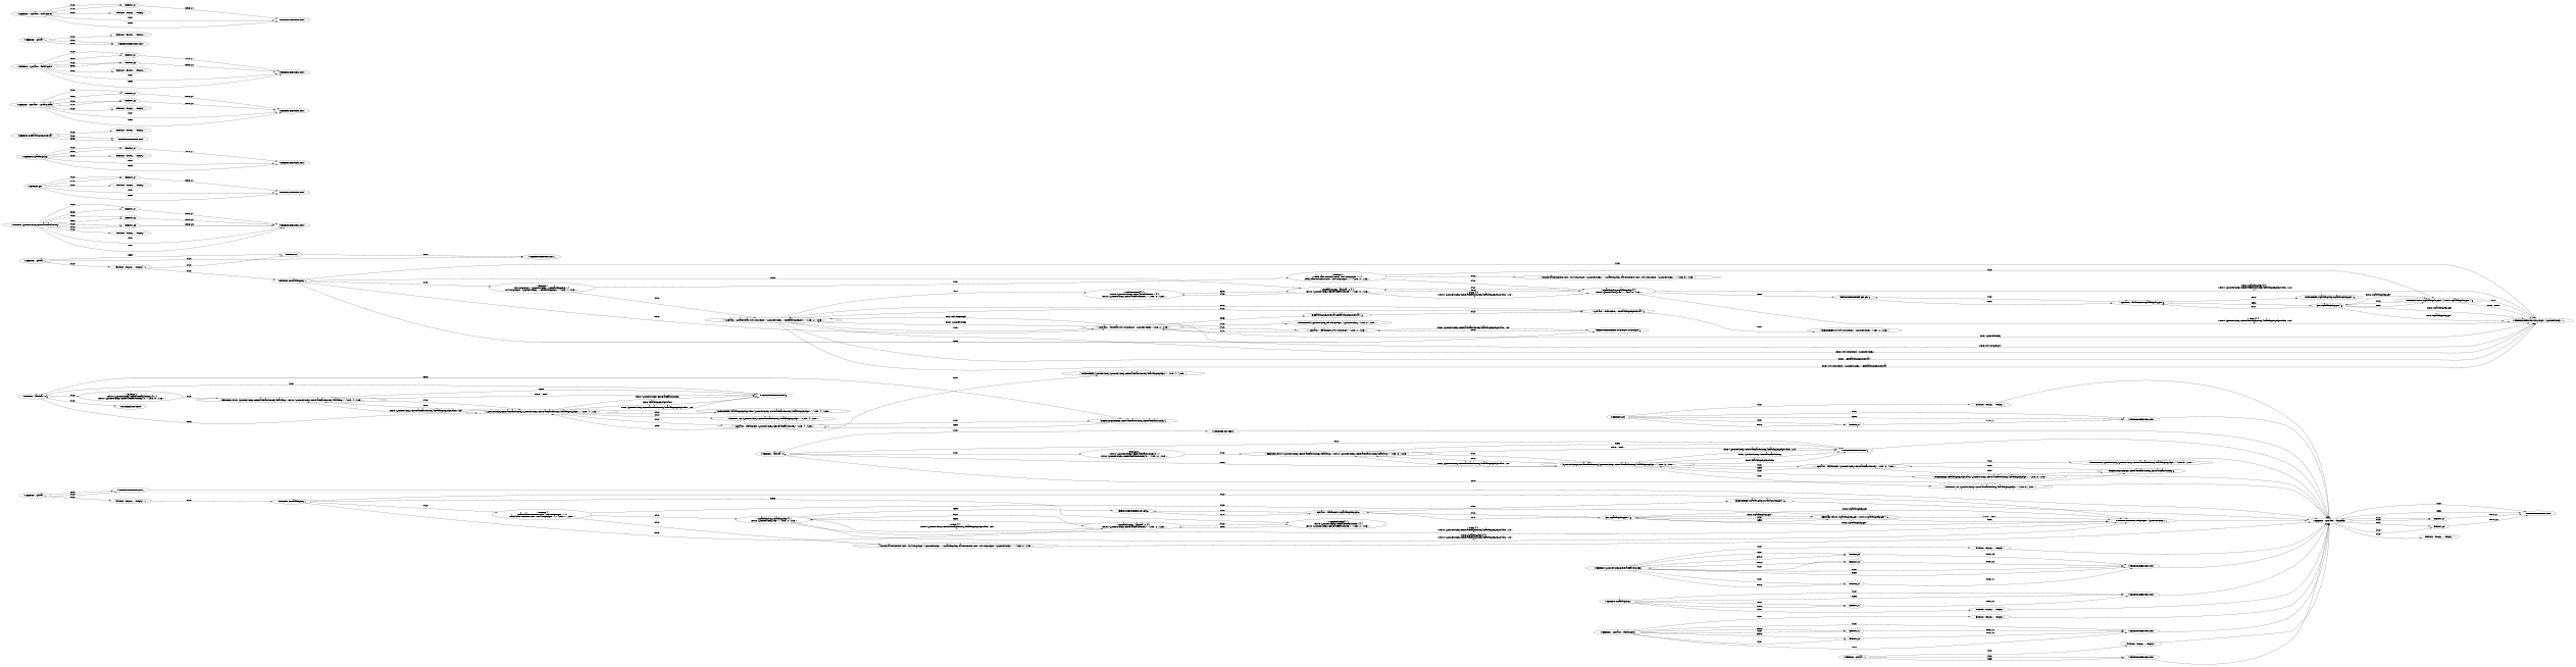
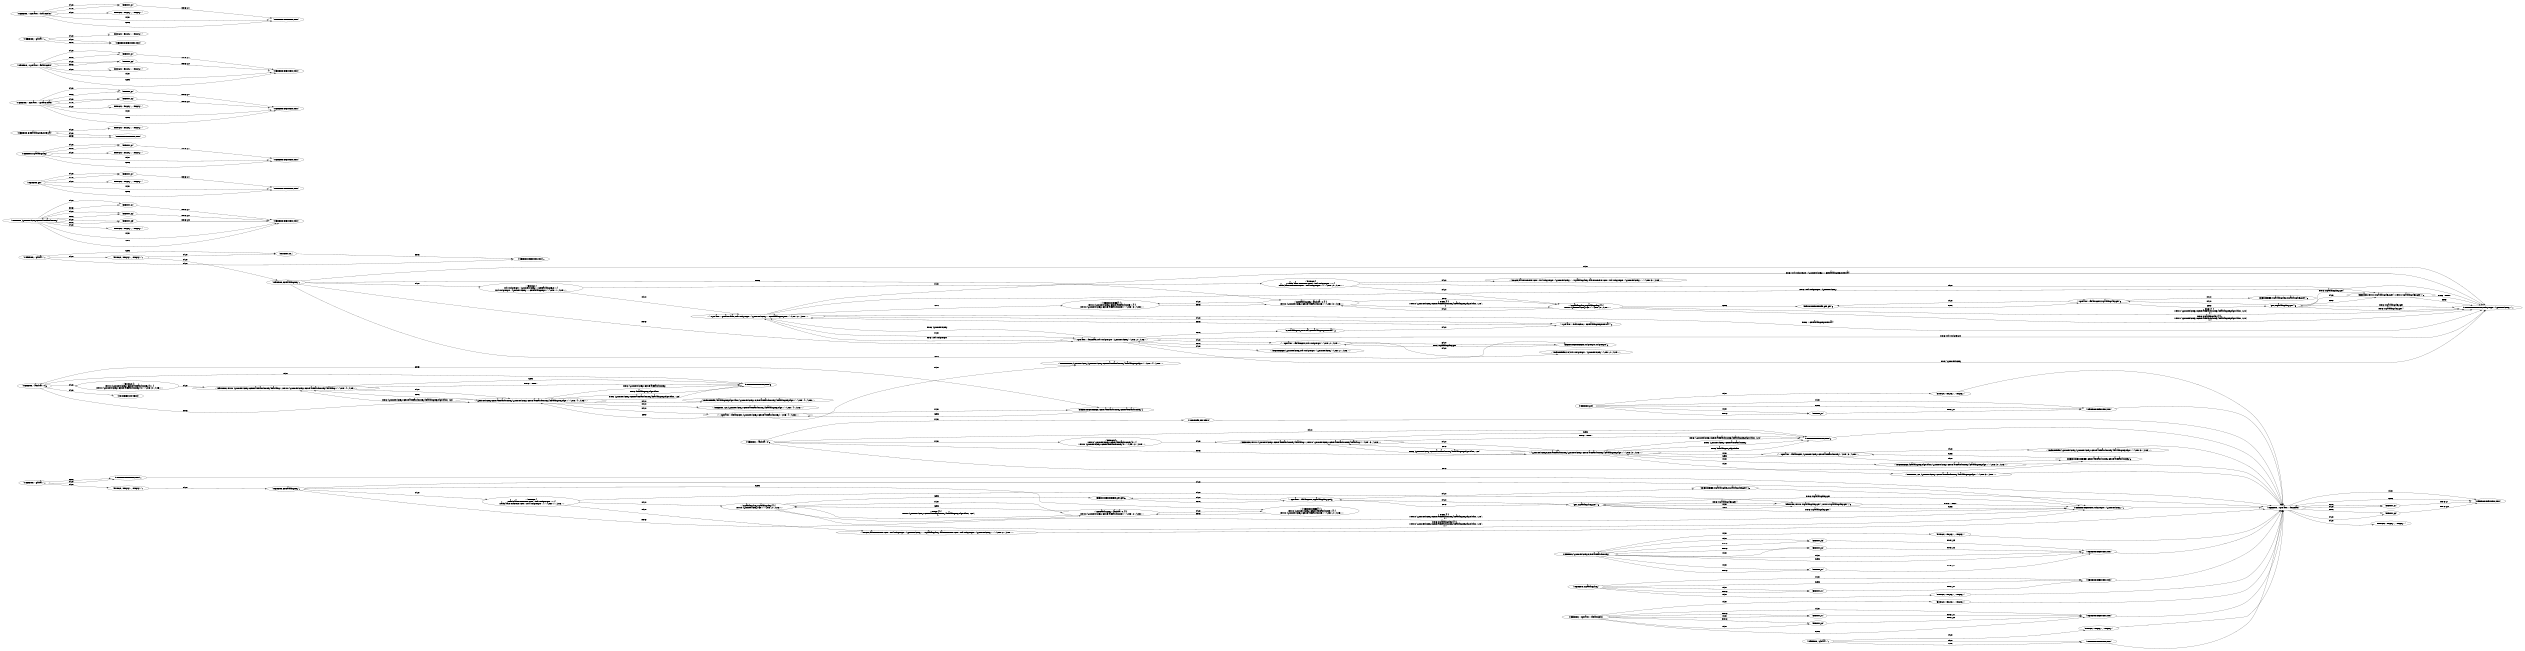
  digraph {
    rankdir=LR
    n1 [label=<(METHOD,get)>]
    n2 [label=<(PARAM,p1)>]
    n3 [label=<(BLOCK,&lt;empty&gt;,&lt;empty&gt;)>]
    n4 [label=<(METHOD_RETURN,ANY)>]
    n5 [label=<(METHOD,&lt;operator&gt;.lessThan)>]
    n6 [label=<(PARAM,p1)>]
    n7 [label=<(PARAM,p2)>]
    n8 [label=<(BLOCK,&lt;empty&gt;,&lt;empty&gt;)>]
    n9 [label=<(METHOD_RETURN,ANY)>]
    n10 [label=<(METHOD,&lt;lambda&gt;0)<SUB>2</SUB>>]
    n11 [label="<(BLOCK,{\n     return SymmetricKey::GenerateRandomKey(k...,{\n     return SymmetricKey::GenerateRandomKey(k...)<SUB>2</SUB>>"]
    n12 [label="<(SymmetricKey.GenerateRandomKey,SymmetricKey::GenerateRandomKey(kPaddingKeyAlgo...)<SUB>3</SUB>>"]
    n13 [label=<(FIELD_IDENTIFIER,GenerateRandomKey,GenerateRandomKey)<SUB>3</SUB>>]
    n14 [label=<(MODIFIER,LAMBDA)>]
    n15 [label=<(METHOD_RETURN,ANY)<SUB>2</SUB>>]
    n16 [label="<(RETURN,return SymmetricKey::GenerateRandomKey(kPadding...,return SymmetricKey::GenerateRandomKey(kPadding...)<SUB>3</SUB>>"]
    n17 [label="<(&lt;operator&gt;.fieldAccess,SymmetricKey::GenerateRandomKey)<SUB>3</SUB>>"]
    n18 [label="<(IDENTIFIER,kPaddingKeyAlgorithm,SymmetricKey::GenerateRandomKey(kPaddingKeyAlgo...)<SUB>3</SUB>>"]
    n19 [label="<(LITERAL,128,SymmetricKey::GenerateRandomKey(kPaddingKeyAlgo...)<SUB>3</SUB>>"]
    n20 [label="<(IDENTIFIER,SymmetricKey,SymmetricKey::GenerateRandomKey(kPaddingKeyAlgo...)<SUB>3</SUB>>"]
    n21 [label=<(METHOD,&lt;global&gt;)<SUB>1</SUB>>]
    n22 [label=<(BLOCK,&lt;empty&gt;,&lt;empty&gt;)<SUB>1</SUB>>]
    n23 [label=<(METHOD_RETURN,ANY)<SUB>1</SUB>>]
    n24 [label=<(METHOD,GetPaddingKey)<SUB>1</SUB>>]
    n25 [label="<(BLOCK,{\n   static base::NoDestructor&lt;std::unique_ptr&lt;...,{\n   static base::NoDestructor&lt;std::unique_ptr&lt;...)<SUB>1</SUB>>"]
    n26 [label="<(GetPaddingKey.&lt;lambda&gt;0,[] {\n     return SymmetricKey::GenerateRandomKe...)<SUB>2</SUB>>"]
    n27 [label="<(METHOD_REF,[] {\n     return SymmetricKey::GenerateRandomKe...,[] {\n     return SymmetricKey::GenerateRandomKe...)<SUB>2</SUB>>"]
    n28 [label=<(METHOD_RETURN,unique_ptr&lt;SymmetricKey&gt;)<SUB>1</SUB>>]
    n29 [label="<(LOCAL,base.NoDestructor&lt;std.unique_ptr&lt;SymmetricKey&gt;&gt; s_padding_key: base.NoDestructor&lt;std.unique_ptr&lt;SymmetricKey&gt;&gt;)<SUB>2</SUB>>"]
    n30 [label="<(s_padding_key,s_padding_key([] {\n     return SymmetricKey::Ge...)<SUB>2</SUB>>"]
    n31 [label=<(RETURN,return s_padding_key.get();,return s_padding_key.get();)<SUB>5</SUB>>]
    n32 [label=<(FIELD_IDENTIFIER,get,get)<SUB>5</SUB>>]
    n33 [label=<(get,s_padding_key.get())<SUB>5</SUB>>]
    n34 [label=<(&lt;operator&gt;.fieldAccess,s_padding_key.get)<SUB>5</SUB>>]
    n35 [label=<(IDENTIFIER,s_padding_key,s_padding_key.get())<SUB>5</SUB>>]
    n36 [label=<(METHOD,SymmetricKey.GenerateRandomKey)>]
    n37 [label=<(PARAM,p1)>]
    n38 [label=<(PARAM,p2)>]
    n39 [label=<(PARAM,p3)>]
    n40 [label=<(BLOCK,&lt;empty&gt;,&lt;empty&gt;)>]
    n41 [label=<(METHOD_RETURN,ANY)>]
    n42 [label=<(METHOD,s_padding_key)>]
    n43 [label=<(PARAM,p1)>]
    n44 [label=<(BLOCK,&lt;empty&gt;,&lt;empty&gt;)>]
    n45 [label=<(METHOD_RETURN,ANY)>]
    n46 [label=<(METHOD,&lt;operator&gt;.fieldAccess)>]
    n47 [label=<(PARAM,p1)>]
    n48 [label=<(PARAM,p2)>]
    n49 [label=<(BLOCK,&lt;empty&gt;,&lt;empty&gt;)>]
    n50 [label=<(METHOD_RETURN,ANY)>]
    n51 [label=<(METHOD,&lt;global&gt;)<SUB>1</SUB>>]
    n52 [label=<(BLOCK,&lt;empty&gt;,&lt;empty&gt;)>]
    n53 [label=<(METHOD_RETURN,ANY)>]
    n54 [label=<(METHOD,&lt;lambda&gt;0)<SUB>3</SUB>>]
    n55 [label="<(BLOCK,{\n     return SymmetricKey::GenerateRandomKey(k...,{\n     return SymmetricKey::GenerateRandomKey(k...)<SUB>3</SUB>>"]
    n56 [label="<(SymmetricKey.GenerateRandomKey,SymmetricKey::GenerateRandomKey(kPaddingKeyAlgo...)<SUB>4</SUB>>"]
    n57 [label=<(FIELD_IDENTIFIER,GenerateRandomKey,GenerateRandomKey)<SUB>4</SUB>>]
    n58 [label=<(MODIFIER,LAMBDA)>]
    n59 [label=<(METHOD_RETURN,ANY)<SUB>3</SUB>>]
    n60 [label="<(RETURN,return SymmetricKey::GenerateRandomKey(kPadding...,return SymmetricKey::GenerateRandomKey(kPadding...)<SUB>4</SUB>>"]
    n61 [label="<(&lt;operator&gt;.fieldAccess,SymmetricKey::GenerateRandomKey)<SUB>4</SUB>>"]
    n62 [label="<(IDENTIFIER,kPaddingKeyAlgorithm,SymmetricKey::GenerateRandomKey(kPaddingKeyAlgo...)<SUB>4</SUB>>"]
    n63 [label="<(LITERAL,128,SymmetricKey::GenerateRandomKey(kPaddingKeyAlgo...)<SUB>4</SUB>>"]
    n64 [label="<(IDENTIFIER,SymmetricKey,SymmetricKey::GenerateRandomKey(kPaddingKeyAlgo...)<SUB>4</SUB>>"]
    n65 [label=<(METHOD,&lt;global&gt;)<SUB>1</SUB>>]
    n66 [label=<(BLOCK,&lt;empty&gt;,&lt;empty&gt;)<SUB>1</SUB>>]
    n67 [label=<(UNKNOWN,,)>]
    n68 [label=<(METHOD_RETURN,ANY)<SUB>1</SUB>>]
    n69 [label=<(METHOD,GetPaddingKey)<SUB>1</SUB>>]
    n70 [label="<(BLOCK,{\nstd::unique_ptr&lt;SymmetricKey&gt;* GetPaddingKeyI...,{\nstd::unique_ptr&lt;SymmetricKey&gt;* GetPaddingKeyI...)<SUB>1</SUB>>"]
    n71 [label="<(&lt;operator&gt;.lessThan,std::unique_ptr&lt;SymmetricKey)<SUB>2</SUB>>"]
    n72 [label=<(FIELD_IDENTIFIER,unique_ptr,unique_ptr)<SUB>2</SUB>>]
    n73 [label="<(GetPaddingKey.&lt;lambda&gt;0,[] {\n     return SymmetricKey::GenerateRandomKe...)<SUB>3</SUB>>"]
    n74 [label=<(METHOD_RETURN,unique_ptr&lt;SymmetricKey&gt;)<SUB>1</SUB>>]
    n75 [label="<(&lt;operator&gt;.greaterThan,std::unique_ptr&lt;SymmetricKey&gt;* GetPaddingKeyInt...)<SUB>2</SUB>>"]
    n76 [label="<(BLOCK,{\n   static base::NoDestructor&lt;std::unique_ptr&lt;...,{\n   static base::NoDestructor&lt;std::unique_ptr&lt;...)<SUB>2</SUB>>"]
    n77 [label="<(&lt;operator&gt;.fieldAccess,std::unique_ptr)<SUB>2</SUB>>"]
    n78 [label="<(IDENTIFIER,SymmetricKey,std::unique_ptr&lt;SymmetricKey)<SUB>2</SUB>>"]
    n79 [label=<(GetPaddingKeyInternal,GetPaddingKeyInternal())<SUB>2</SUB>>]
    n80 [label="<(METHOD_REF,[] {\n     return SymmetricKey::GenerateRandomKe...,[] {\n     return SymmetricKey::GenerateRandomKe...)<SUB>3</SUB>>"]
    n81 [label="<(s_padding_key,s_padding_key([] {\n     return SymmetricKey::Ge...)<SUB>3</SUB>>"]
    n82 [label=<(&lt;operator&gt;.indirection,* GetPaddingKeyInternal())<SUB>2</SUB>>]
    n83 [label="<(LOCAL,base.NoDestructor&lt;std.unique_ptr&lt;SymmetricKey&gt;&gt; s_padding_key: base.NoDestructor&lt;std.unique_ptr&lt;SymmetricKey&gt;&gt;)<SUB>3</SUB>>"]
    n84 [label=<(RETURN,return s_padding_key.get();,return s_padding_key.get();)<SUB>6</SUB>>]
    n85 [label="<(IDENTIFIER,std,std::unique_ptr&lt;SymmetricKey)<SUB>2</SUB>>"]
    n86 [label=<(FIELD_IDENTIFIER,get,get)<SUB>6</SUB>>]
    n87 [label=<(get,s_padding_key.get())<SUB>6</SUB>>]
    n88 [label=<(&lt;operator&gt;.fieldAccess,s_padding_key.get)<SUB>6</SUB>>]
    n89 [label=<(IDENTIFIER,s_padding_key,s_padding_key.get())<SUB>6</SUB>>]
    n90 [label=<(METHOD,SymmetricKey.GenerateRandomKey)>]
    n91 [label=<(PARAM,p1)>]
    n92 [label=<(PARAM,p2)>]
    n93 [label=<(PARAM,p3)>]
    n94 [label=<(BLOCK,&lt;empty&gt;,&lt;empty&gt;)>]
    n95 [label=<(METHOD_RETURN,ANY)>]
    n96 [label=<(METHOD,get)>]
    n97 [label=<(PARAM,p1)>]
    n98 [label=<(BLOCK,&lt;empty&gt;,&lt;empty&gt;)>]
    n99 [label=<(METHOD_RETURN,ANY)>]
    n100 [label=<(METHOD,s_padding_key)>]
    n101 [label=<(PARAM,p1)>]
    n102 [label=<(BLOCK,&lt;empty&gt;,&lt;empty&gt;)>]
    n103 [label=<(METHOD_RETURN,ANY)>]
    n104 [label=<(METHOD,GetPaddingKeyInternal)>]
    n105 [label=<(BLOCK,&lt;empty&gt;,&lt;empty&gt;)>]
    n106 [label=<(METHOD_RETURN,ANY)>]
    n107 [label=<(METHOD,&lt;operator&gt;.greaterThan)>]
    n108 [label=<(PARAM,p1)>]
    n109 [label=<(PARAM,p2)>]
    n110 [label=<(BLOCK,&lt;empty&gt;,&lt;empty&gt;)>]
    n111 [label=<(METHOD_RETURN,ANY)>]
    n112 [label=<(METHOD,&lt;operator&gt;.fieldAccess)>]
    n113 [label=<(PARAM,p1)>]
    n114 [label=<(PARAM,p2)>]
    n115 [label=<(BLOCK,&lt;empty&gt;,&lt;empty&gt;)>]
    n116 [label=<(METHOD_RETURN,ANY)>]
    n117 [label=<(METHOD,&lt;global&gt;)<SUB>1</SUB>>]
    n118 [label=<(BLOCK,&lt;empty&gt;,&lt;empty&gt;)>]
    n119 [label=<(METHOD_RETURN,ANY)>]
    n120 [label=<(METHOD,&lt;operator&gt;.indirection)>]
    n121 [label=<(PARAM,p1)>]
    n122 [label=<(BLOCK,&lt;empty&gt;,&lt;empty&gt;)>]
    n123 [label=<(METHOD_RETURN,ANY)>]
    n1 -> n2 [label="AST: "]
    n1 -> n2 [label="DDG: "]
    n1 -> n3 [label="AST: "]
    n1 -> n4 [label="AST: "]
    n1 -> n4 [label="CFG: "]
    n2 -> n4 [label="DDG: p1"]
    n3 -> n5
    n4 -> n5
    n5 -> n6 [label="AST: "]
    n5 -> n6 [label="DDG: "]
    n5 -> n7 [label="AST: "]
    n5 -> n7 [label="DDG: "]
    n5 -> n8 [label="AST: "]
    n5 -> n9 [label="AST: "]
    n5 -> n9 [label="CFG: "]
    n6 -> n9 [label="DDG: p1"]
    n7 -> n9 [label="DDG: p2"]
    n10 -> n11 [label="AST: "]
    n10 -> n12 [label="DDG: "]
    n10 -> n13 [label="CFG: "]
    n10 -> n14 [label="AST: "]
    n10 -> n15 [label="AST: "]
    n11 -> n16 [label="AST: "]
    n12 -> n15 [label="DDG: SymmetricKey::GenerateRandomKey"]
    n12 -> n15 [label="DDG: kPaddingKeyAlgorithm"]
    n12 -> n15 [label="DDG: SymmetricKey::GenerateRandomKey(kPaddingKeyAlgorithm, 128)"]
    n12 -> n16 [label="CFG: "]
    n12 -> n16 [label="DDG: SymmetricKey::GenerateRandomKey(kPaddingKeyAlgorithm, 128)"]
    n12 -> n17 [label="AST: "]
    n12 -> n18 [label="AST: "]
    n12 -> n19 [label="AST: "]
    n13 -> n17 [label="CFG: "]
    n14 -> n5
    n15 -> n5
    n16 -> n12 [label="AST: "]
    n16 -> n15 [label="CFG: "]
    n16 -> n15 [label="DDG: &lt;RET&gt;"]
    n17 -> n12 [label="CFG: "]
    n17 -> n13 [label="AST: "]
    n17 -> n20 [label="AST: "]
    n18 -> n5
    n19 -> n5
    n20 -> n5
    n21 -> n22 [label="AST: "]
    n21 -> n23 [label="AST: "]
    n21 -> n23 [label="CFG: "]
    n22 -> n24 [label="AST: "]
    n23 -> n5
    n24 -> n25 [label="AST: "]
    n24 -> n26 [label="DDG: "]
    n24 -> n27 [label="CFG: "]
    n24 -> n28 [label="AST: "]
    n25 -> n29 [label="AST: "]
    n25 -> n30 [label="AST: "]
    n25 -> n31 [label="AST: "]
    n26 -> n27 [label="AST: "]
    n26 -> n30 [label="CFG: "]
    n26 -> n30 [label="DDG: [] {\n     return SymmetricKey::GenerateRandomKey(kPaddingKeyAlgorithm, 128);\n   }"]
    n27 -> n26 [label="CFG: "]
    n28 -> n5
    n29 -> n5
    n30 -> n26 [label="AST: "]
    n30 -> n28 [label="DDG: [] {\n     return SymmetricKey::GenerateRandomKey(kPaddingKeyAlgorithm, 128);\n   }()"]
    n30 -> n28 [label="DDG: s_padding_key([] {\n     return SymmetricKey::GenerateRandomKey(kPaddingKeyAlgorithm, 128);\n   }())"]
    n30 -> n32 [label="CFG: "]
    n31 -> n28 [label="CFG: "]
    n31 -> n28 [label="DDG: &lt;RET&gt;"]
    n31 -> n33 [label="AST: "]
    n32 -> n34 [label="CFG: "]
    n33 -> n28 [label="DDG: s_padding_key.get"]
    n33 -> n28 [label="DDG: s_padding_key.get()"]
    n33 -> n31 [label="CFG: "]
    n33 -> n31 [label="DDG: s_padding_key.get()"]
    n33 -> n34 [label="AST: "]
    n34 -> n32 [label="AST: "]
    n34 -> n33 [label="CFG: "]
    n34 -> n35 [label="AST: "]
    n35 -> n5
    n36 -> n37 [label="AST: "]
    n36 -> n37 [label="DDG: "]
    n36 -> n38 [label="AST: "]
    n36 -> n38 [label="DDG: "]
    n36 -> n39 [label="AST: "]
    n36 -> n39 [label="DDG: "]
    n36 -> n40 [label="AST: "]
    n36 -> n41 [label="AST: "]
    n36 -> n41 [label="CFG: "]
    n37 -> n41 [label="DDG: p1"]
    n38 -> n41 [label="DDG: p2"]
    n39 -> n41 [label="DDG: p3"]
    n40 -> n5
    n41 -> n5
    n42 -> n43 [label="AST: "]
    n42 -> n43 [label="DDG: "]
    n42 -> n44 [label="AST: "]
    n42 -> n45 [label="AST: "]
    n42 -> n45 [label="CFG: "]
    n43 -> n45 [label="DDG: p1"]
    n44 -> n5
    n45 -> n5
    n46 -> n47 [label="AST: "]
    n46 -> n47 [label="DDG: "]
    n46 -> n48 [label="AST: "]
    n46 -> n48 [label="DDG: "]
    n46 -> n49 [label="AST: "]
    n46 -> n50 [label="AST: "]
    n46 -> n50 [label="CFG: "]
    n47 -> n50 [label="DDG: p1"]
    n48 -> n50 [label="DDG: p2"]
    n49 -> n5
    n50 -> n5
    n51 -> n52 [label="AST: "]
    n51 -> n53 [label="AST: "]
    n51 -> n53 [label="CFG: "]
    n52 -> n5
    n53 -> n5
    n54 -> n55 [label="AST: "]
    n54 -> n56 [label="DDG: "]
    n54 -> n57 [label="CFG: "]
    n54 -> n58 [label="AST: "]
    n54 -> n59 [label="AST: "]
    n55 -> n60 [label="AST: "]
    n56 -> n59 [label="DDG: SymmetricKey::GenerateRandomKey"]
    n56 -> n59 [label="DDG: kPaddingKeyAlgorithm"]
    n56 -> n59 [label="DDG: SymmetricKey::GenerateRandomKey(kPaddingKeyAlgorithm, 128)"]
    n56 -> n60 [label="CFG: "]
    n56 -> n60 [label="DDG: SymmetricKey::GenerateRandomKey(kPaddingKeyAlgorithm, 128)"]
    n56 -> n61 [label="AST: "]
    n56 -> n62 [label="AST: "]
    n56 -> n63 [label="AST: "]
    n57 -> n61 [label="CFG: "]
    n60 -> n56 [label="AST: "]
    n60 -> n59 [label="CFG: "]
    n60 -> n59 [label="DDG: &lt;RET&gt;"]
    n61 -> n56 [label="CFG: "]
    n61 -> n57 [label="AST: "]
    n61 -> n64 [label="AST: "]
    n65 -> n66 [label="AST: "]
    n65 -> n67 [label="CFG: "]
    n65 -> n68 [label="AST: "]
    n66 -> n67 [label="AST: "]
    n66 -> n69 [label="AST: "]
    n67 -> n68 [label="CFG: "]
    n69 -> n70 [label="AST: "]
    n69 -> n71 [label="DDG: "]
    n69 -> n72 [label="CFG: "]
    n69 -> n73 [label="DDG: "]
    n69 -> n74 [label="AST: "]
    n70 -> n75 [label="AST: "]
    n70 -> n76 [label="AST: "]
    n71 -> n74 [label="DDG: std::unique_ptr"]
    n71 -> n74 [label="DDG: SymmetricKey"]
    n71 -> n75 [label="DDG: std::unique_ptr"]
    n71 -> n75 [label="DDG: SymmetricKey"]
    n71 -> n77 [label="AST: "]
    n71 -> n78 [label="AST: "]
    n71 -> n79 [label="CFG: "]
-   n72 -> n77 [label="CFG: "]
+   n72 -> n77 [label="DDG: s_padding_key.get"]
    n73 -> n80 [label="AST: "]
    n73 -> n81 [label="CFG: "]
    n73 -> n81 [label="DDG: [] {\n     return SymmetricKey::GenerateRandomKey(kPaddingKeyAlgorithm, 128);\n   }"]
    n75 -> n71 [label="AST: "]
    n75 -> n74 [label="DDG: std::unique_ptr&lt;SymmetricKey"]
    n75 -> n74 [label="DDG: * GetPaddingKeyInternal()"]
    n75 -> n74 [label="DDG: std::unique_ptr&lt;SymmetricKey&gt;* GetPaddingKeyInternal()"]
    n75 -> n80 [label="CFG: "]
    n75 -> n82 [label="AST: "]
    n76 -> n81 [label="AST: "]
    n76 -> n83 [label="AST: "]
    n76 -> n84 [label="AST: "]
    n77 -> n71 [label="CFG: "]
-   n77 -> n72 [label="DDG: SymmetricKey::GenerateRandomKey(kPaddingKeyAlgorithm, 128)"]
-   n82 -> n85 [label="AST: "]
+   n77 -> n72 [label="AST: "]
+   n77 -> n85 [label="AST: "]
    n79 -> n82 [label="AST: "]
    n80 -> n73 [label="CFG: "]
    n81 -> n73 [label="AST: "]
    n81 -> n74 [label="DDG: [] {\n     return SymmetricKey::GenerateRandomKey(kPaddingKeyAlgorithm, 128);\n   }()"]
    n81 -> n74 [label="DDG: s_padding_key([] {\n     return SymmetricKey::GenerateRandomKey(kPaddingKeyAlgorithm, 128);\n   }())"]
    n81 -> n86 [label="CFG: "]
    n82 -> n75 [label="CFG: "]
    n84 -> n74 [label="CFG: "]
    n84 -> n74 [label="DDG: &lt;RET&gt;"]
    n84 -> n87 [label="AST: "]
    n86 -> n88 [label="CFG: "]
    n87 -> n74 [label="DDG: s_padding_key.get"]
    n87 -> n74 [label="DDG: s_padding_key.get()"]
    n87 -> n84 [label="CFG: "]
    n87 -> n84 [label="DDG: s_padding_key.get()"]
    n87 -> n88 [label="AST: "]
    n88 -> n86 [label="AST: "]
    n88 -> n87 [label="CFG: "]
    n88 -> n89 [label="AST: "]
    n90 -> n91 [label="AST: "]
    n90 -> n91 [label="DDG: "]
    n90 -> n92 [label="AST: "]
    n90 -> n92 [label="DDG: "]
    n90 -> n93 [label="AST: "]
    n90 -> n93 [label="DDG: "]
    n90 -> n94 [label="AST: "]
    n90 -> n95 [label="AST: "]
    n90 -> n95 [label="CFG: "]
    n91 -> n95 [label="DDG: p1"]
    n92 -> n95 [label="DDG: p2"]
    n93 -> n95 [label="DDG: p3"]
    n96 -> n97 [label="AST: "]
    n96 -> n97 [label="DDG: "]
    n96 -> n98 [label="AST: "]
    n96 -> n99 [label="AST: "]
    n96 -> n99 [label="CFG: "]
    n97 -> n99 [label="DDG: p1"]
    n100 -> n101 [label="AST: "]
    n100 -> n101 [label="DDG: "]
    n100 -> n102 [label="AST: "]
    n100 -> n103 [label="AST: "]
    n100 -> n103 [label="CFG: "]
    n101 -> n103 [label="DDG: p1"]
    n104 -> n105 [label="AST: "]
    n104 -> n106 [label="AST: "]
    n104 -> n106 [label="CFG: "]
    n107 -> n108 [label="AST: "]
    n107 -> n108 [label="DDG: "]
    n107 -> n109 [label="AST: "]
    n107 -> n109 [label="DDG: "]
    n107 -> n110 [label="AST: "]
    n107 -> n111 [label="AST: "]
    n107 -> n111 [label="CFG: "]
    n108 -> n111 [label="DDG: p1"]
    n109 -> n111 [label="DDG: p2"]
    n112 -> n113 [label="AST: "]
    n112 -> n113 [label="DDG: "]
    n112 -> n114 [label="AST: "]
    n112 -> n114 [label="DDG: "]
    n112 -> n115 [label="AST: "]
    n112 -> n116 [label="AST: "]
    n112 -> n116 [label="CFG: "]
    n113 -> n116 [label="DDG: p1"]
    n114 -> n116 [label="DDG: p2"]
    n117 -> n118 [label="AST: "]
    n117 -> n119 [label="AST: "]
    n117 -> n119 [label="CFG: "]
    n120 -> n121 [label="AST: "]
    n120 -> n121 [label="DDG: "]
    n120 -> n122 [label="AST: "]
    n120 -> n123 [label="AST: "]
    n120 -> n123 [label="CFG: "]
    n121 -> n123 [label="DDG: p1"]
  }
